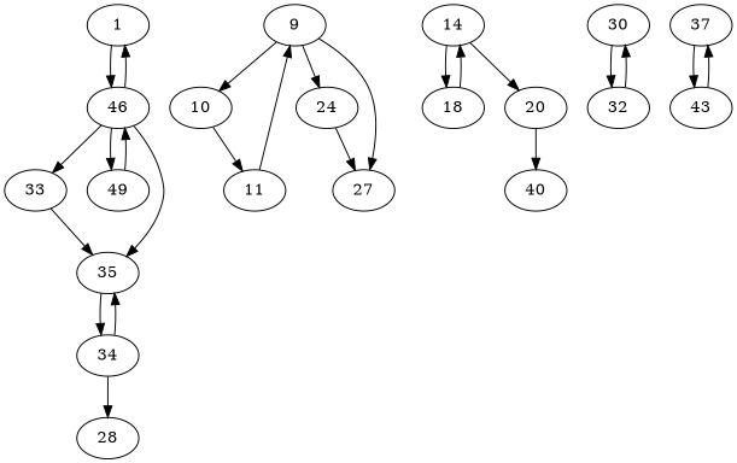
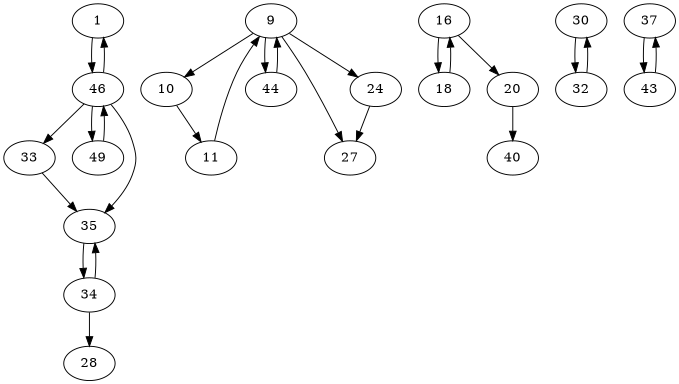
  digraph {
    1
    46
    33
    49
    35
    9
    10
    24
+   44
    27
    11
-   16 [label=14]
+   16
    18
    20
    40
    34
    28
    30
    32
    37
    43
    1 -> 46
    46 -> 1
    46 -> 33
    46 -> 49
    46 -> 35
    33 -> 35
    49 -> 46
    35 -> 34
    9 -> 10
    9 -> 24
+   9 -> 44
    9 -> 27
    10 -> 11
    24 -> 27
+   44 -> 9
    11 -> 9
    16 -> 18
    16 -> 20
    18 -> 16
    20 -> 40
    34 -> 35
    34 -> 28
    30 -> 32
    32 -> 30
    37 -> 43
    43 -> 37
  }
